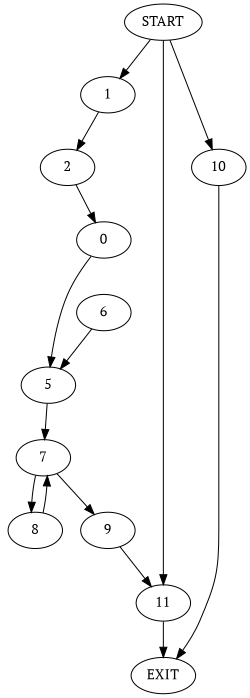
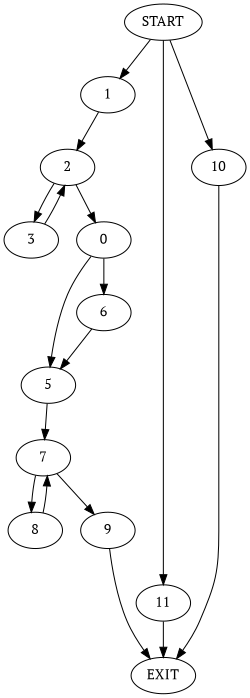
  digraph {
    fontname="PT Serif"
    node [fontname="PT Serif"]
    edge [fontname="PT Serif"]
    n1 [label=START]
    1
    10
    11
    2
    n6 [label=EXIT]
+   3
    n8 [label=0]
    5
    6
    7
    8
    9
    n1 -> 1
    n1 -> 10
    n1 -> 11
    1 -> 2
    10 -> n6
    11 -> n6
+   2 -> 3
    2 -> n8
+   3 -> 2
    n8 -> 5
+   n8 -> 6
    5 -> 7
    6 -> 5
    7 -> 8
    7 -> 9
    8 -> 7
-   9 -> 11
+   9 -> n6
  }
